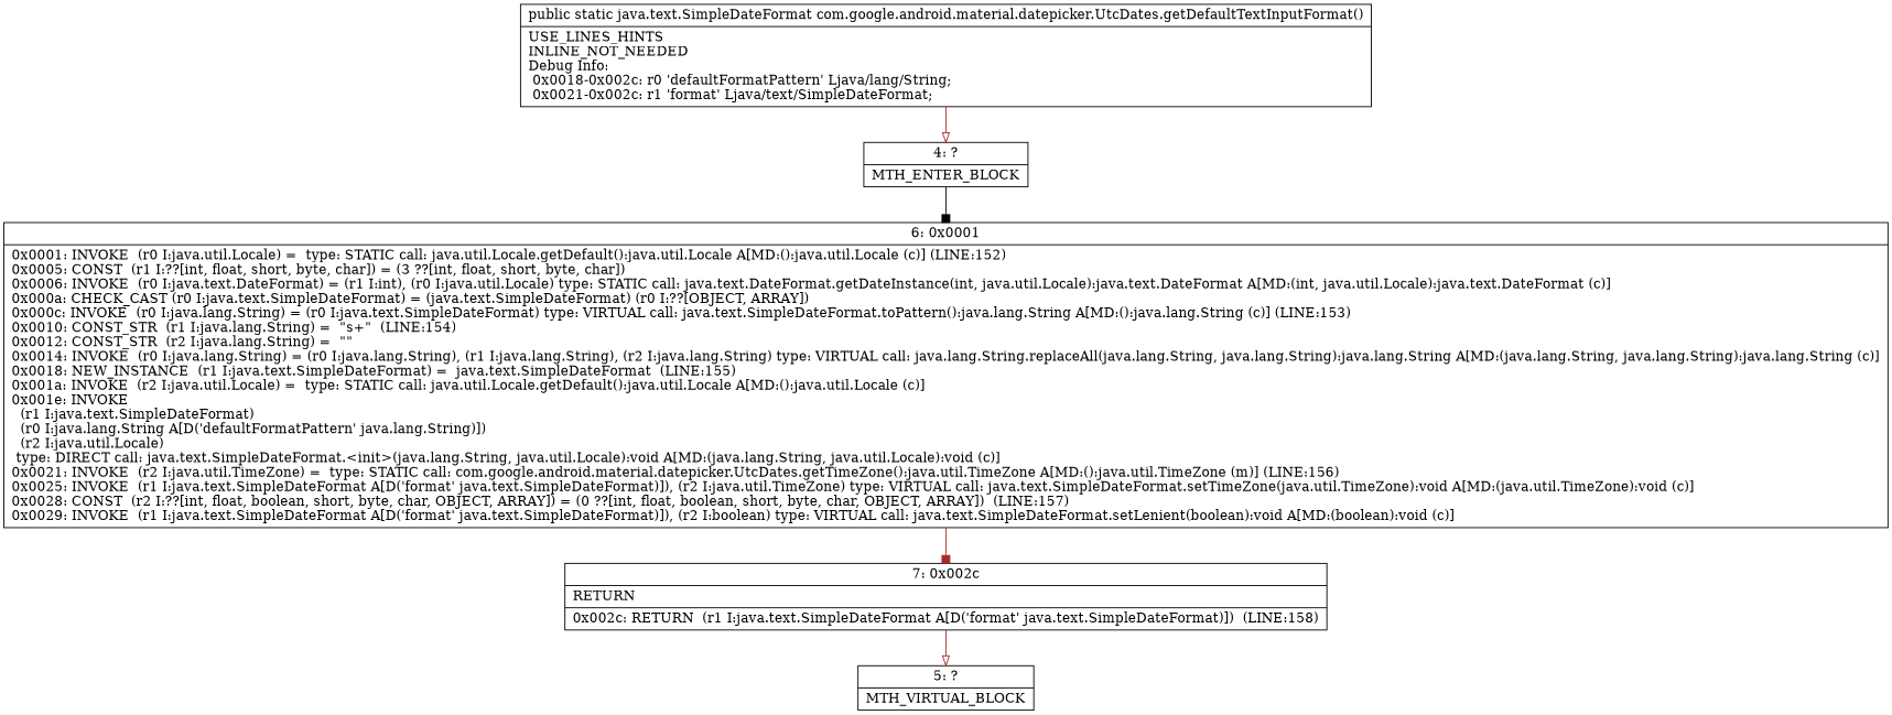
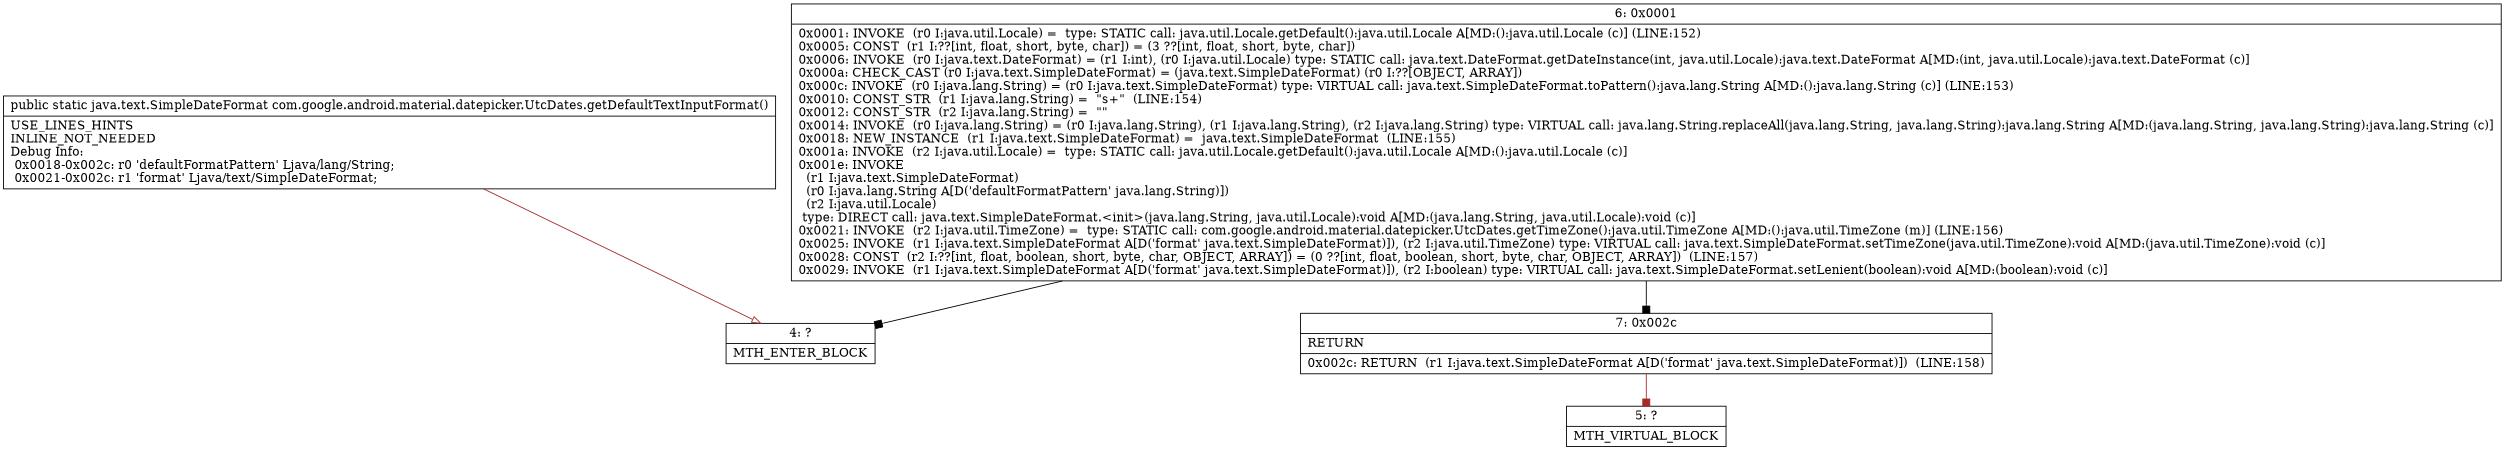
  digraph {
    node [shape=record]
    edge [arrowhead=box color=black]
    n1 [label="{4\:\ ?|MTH_ENTER_BLOCK\l}"]
    n2 [label="{6\:\ 0x0001|0x0001: INVOKE  (r0 I:java.util.Locale) =  type: STATIC call: java.util.Locale.getDefault():java.util.Locale A[MD:():java.util.Locale (c)] (LINE:152)\l0x0005: CONST  (r1 I:??[int, float, short, byte, char]) = (3 ??[int, float, short, byte, char]) \l0x0006: INVOKE  (r0 I:java.text.DateFormat) = (r1 I:int), (r0 I:java.util.Locale) type: STATIC call: java.text.DateFormat.getDateInstance(int, java.util.Locale):java.text.DateFormat A[MD:(int, java.util.Locale):java.text.DateFormat (c)]\l0x000a: CHECK_CAST (r0 I:java.text.SimpleDateFormat) = (java.text.SimpleDateFormat) (r0 I:??[OBJECT, ARRAY]) \l0x000c: INVOKE  (r0 I:java.lang.String) = (r0 I:java.text.SimpleDateFormat) type: VIRTUAL call: java.text.SimpleDateFormat.toPattern():java.lang.String A[MD:():java.lang.String (c)] (LINE:153)\l0x0010: CONST_STR  (r1 I:java.lang.String) =  \"s+\"  (LINE:154)\l0x0012: CONST_STR  (r2 I:java.lang.String) =  \"\" \l0x0014: INVOKE  (r0 I:java.lang.String) = (r0 I:java.lang.String), (r1 I:java.lang.String), (r2 I:java.lang.String) type: VIRTUAL call: java.lang.String.replaceAll(java.lang.String, java.lang.String):java.lang.String A[MD:(java.lang.String, java.lang.String):java.lang.String (c)]\l0x0018: NEW_INSTANCE  (r1 I:java.text.SimpleDateFormat) =  java.text.SimpleDateFormat  (LINE:155)\l0x001a: INVOKE  (r2 I:java.util.Locale) =  type: STATIC call: java.util.Locale.getDefault():java.util.Locale A[MD:():java.util.Locale (c)]\l0x001e: INVOKE  \l  (r1 I:java.text.SimpleDateFormat)\l  (r0 I:java.lang.String A[D('defaultFormatPattern' java.lang.String)])\l  (r2 I:java.util.Locale)\l type: DIRECT call: java.text.SimpleDateFormat.\<init\>(java.lang.String, java.util.Locale):void A[MD:(java.lang.String, java.util.Locale):void (c)]\l0x0021: INVOKE  (r2 I:java.util.TimeZone) =  type: STATIC call: com.google.android.material.datepicker.UtcDates.getTimeZone():java.util.TimeZone A[MD:():java.util.TimeZone (m)] (LINE:156)\l0x0025: INVOKE  (r1 I:java.text.SimpleDateFormat A[D('format' java.text.SimpleDateFormat)]), (r2 I:java.util.TimeZone) type: VIRTUAL call: java.text.SimpleDateFormat.setTimeZone(java.util.TimeZone):void A[MD:(java.util.TimeZone):void (c)]\l0x0028: CONST  (r2 I:??[int, float, boolean, short, byte, char, OBJECT, ARRAY]) = (0 ??[int, float, boolean, short, byte, char, OBJECT, ARRAY])  (LINE:157)\l0x0029: INVOKE  (r1 I:java.text.SimpleDateFormat A[D('format' java.text.SimpleDateFormat)]), (r2 I:boolean) type: VIRTUAL call: java.text.SimpleDateFormat.setLenient(boolean):void A[MD:(boolean):void (c)]\l}"]
    n3 [label="{7\:\ 0x002c|RETURN\l|0x002c: RETURN  (r1 I:java.text.SimpleDateFormat A[D('format' java.text.SimpleDateFormat)])  (LINE:158)\l}"]
    n4 [label="{5\:\ ?|MTH_VIRTUAL_BLOCK\l}"]
    n5 [label="{public static java.text.SimpleDateFormat com.google.android.material.datepicker.UtcDates.getDefaultTextInputFormat()  | USE_LINES_HINTS\lINLINE_NOT_NEEDED\lDebug Info:\l  0x0018\-0x002c: r0 'defaultFormatPattern' Ljava\/lang\/String;\l  0x0021\-0x002c: r1 'format' Ljava\/text\/SimpleDateFormat;\l}"]
-   n1 -> n2
-   n2 -> n3 [color=brown]
-   n3 -> n4 [arrowhead=onormal color=brown]
+   n2 -> n1
+   n2 -> n3
+   n3 -> n4 [color=brown]
    n5 -> n1 [arrowhead=onormal color=brown]
  }
